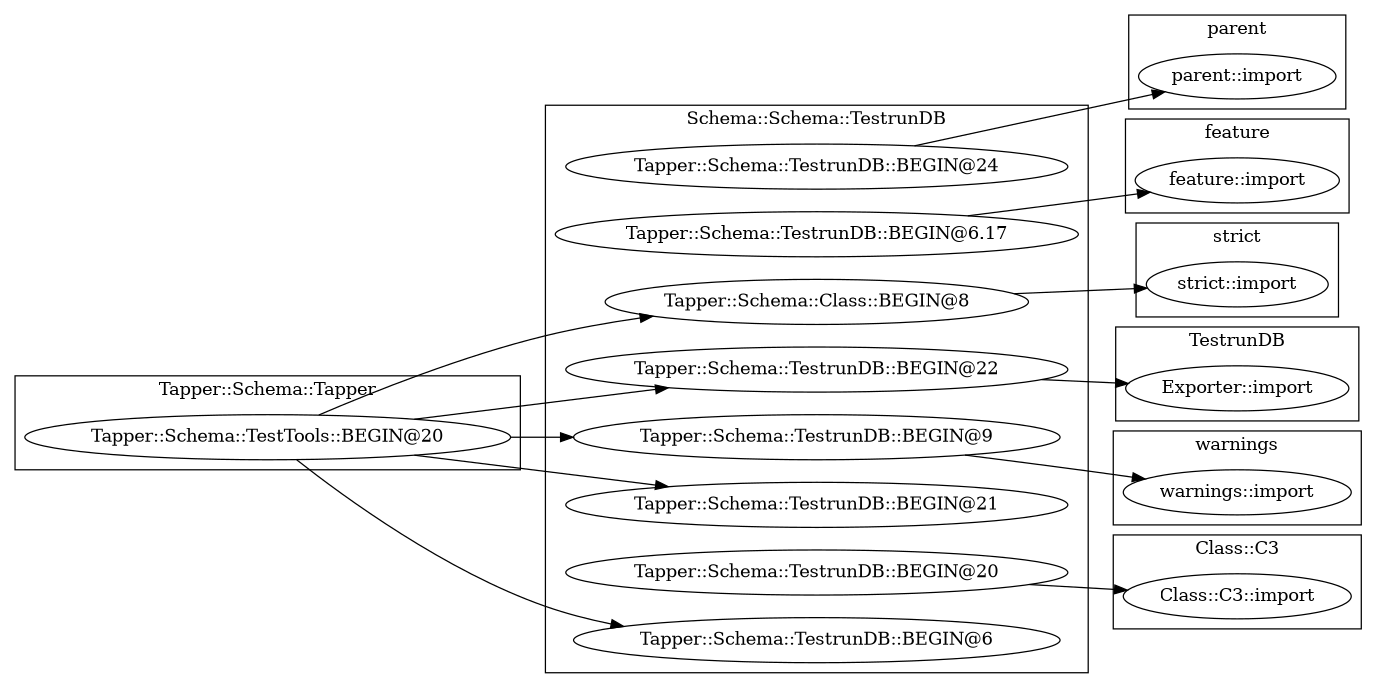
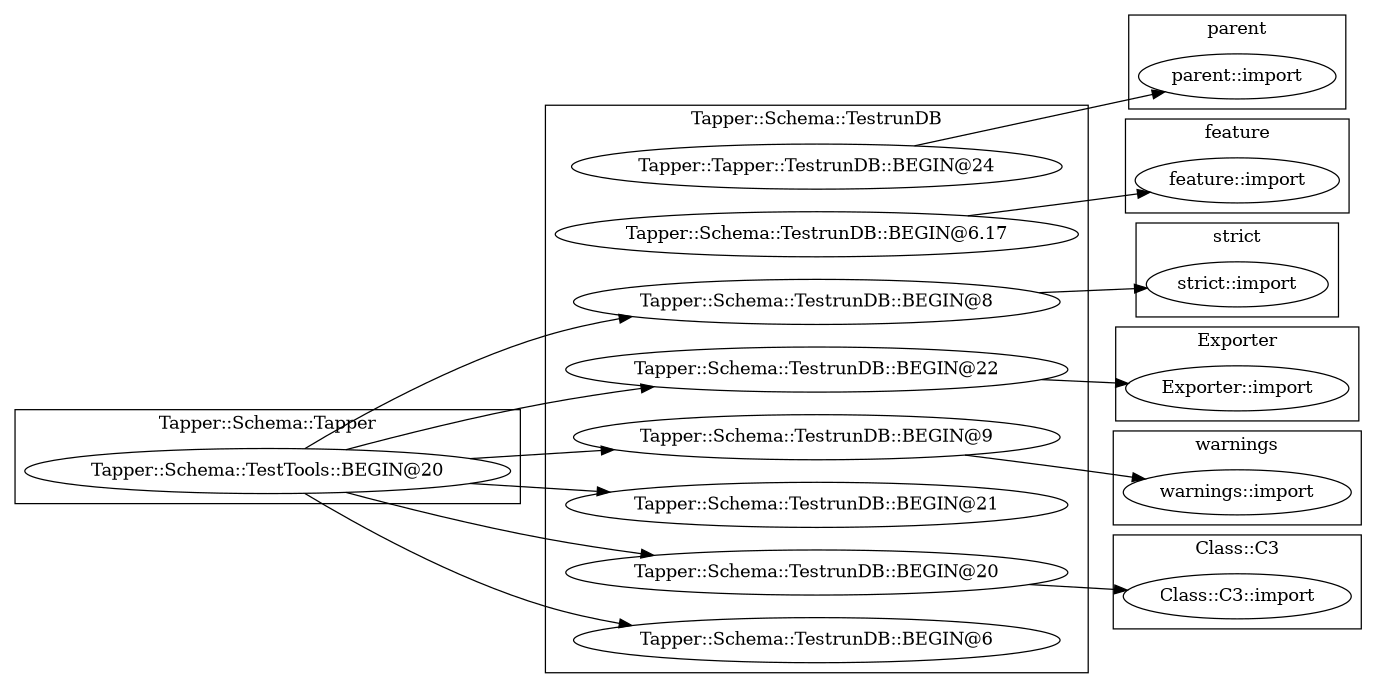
  digraph {
    rankdir=LR
    "parent::import"
    "feature::import"
    "Tapper::Schema::TestTools::BEGIN@20"
-   "Tapper::Schema::TestrunDB::BEGIN@24"
+   "Tapper::Schema::TestrunDB::BEGIN@24" [label="Tapper::Tapper::TestrunDB::BEGIN@24"]
    "Tapper::Schema::TestrunDB::BEGIN@6.17"
-   "Tapper::Schema::TestrunDB::BEGIN@8" [label="Tapper::Schema::Class::BEGIN@8"]
+   "Tapper::Schema::TestrunDB::BEGIN@8"
    "Tapper::Schema::TestrunDB::BEGIN@22"
    "Tapper::Schema::TestrunDB::BEGIN@9"
    "Tapper::Schema::TestrunDB::BEGIN@21"
    "Tapper::Schema::TestrunDB::BEGIN@20"
    "Tapper::Schema::TestrunDB::BEGIN@6"
    "Exporter::import"
    "warnings::import"
    "strict::import"
    "Class::C3::import"
    subgraph cluster_1 {
      label=parent
      "parent::import"
    }
    subgraph cluster_2 {
      label=feature
      "feature::import"
    }
    subgraph cluster_3 {
      label="Tapper::Schema::Tapper"
      "Tapper::Schema::TestTools::BEGIN@20"
    }
    subgraph cluster_4 {
-     label="Schema::Schema::TestrunDB"
+     label="Tapper::Schema::TestrunDB"
      "Tapper::Schema::TestrunDB::BEGIN@24"
      "Tapper::Schema::TestrunDB::BEGIN@6.17"
      "Tapper::Schema::TestrunDB::BEGIN@8"
      "Tapper::Schema::TestrunDB::BEGIN@22"
      "Tapper::Schema::TestrunDB::BEGIN@9"
      "Tapper::Schema::TestrunDB::BEGIN@21"
      "Tapper::Schema::TestrunDB::BEGIN@20"
      "Tapper::Schema::TestrunDB::BEGIN@6"
    }
    subgraph cluster_5 {
-     label=TestrunDB
+     label=Exporter
      "Exporter::import"
    }
    subgraph cluster_6 {
      label=warnings
      "warnings::import"
    }
    subgraph cluster_7 {
      label="strict"
      "strict::import"
    }
    subgraph cluster_8 {
      label="Class::C3"
      "Class::C3::import"
    }
    "Tapper::Schema::TestTools::BEGIN@20" -> "Tapper::Schema::TestrunDB::BEGIN@8"
    "Tapper::Schema::TestTools::BEGIN@20" -> "Tapper::Schema::TestrunDB::BEGIN@22"
    "Tapper::Schema::TestTools::BEGIN@20" -> "Tapper::Schema::TestrunDB::BEGIN@9"
    "Tapper::Schema::TestTools::BEGIN@20" -> "Tapper::Schema::TestrunDB::BEGIN@21"
+   "Tapper::Schema::TestTools::BEGIN@20" -> "Tapper::Schema::TestrunDB::BEGIN@20"
    "Tapper::Schema::TestTools::BEGIN@20" -> "Tapper::Schema::TestrunDB::BEGIN@6"
    "Tapper::Schema::TestrunDB::BEGIN@24" -> "parent::import"
    "Tapper::Schema::TestrunDB::BEGIN@6.17" -> "feature::import"
    "Tapper::Schema::TestrunDB::BEGIN@8" -> "strict::import"
    "Tapper::Schema::TestrunDB::BEGIN@22" -> "Exporter::import"
    "Tapper::Schema::TestrunDB::BEGIN@9" -> "warnings::import"
    "Tapper::Schema::TestrunDB::BEGIN@20" -> "Class::C3::import"
  }
